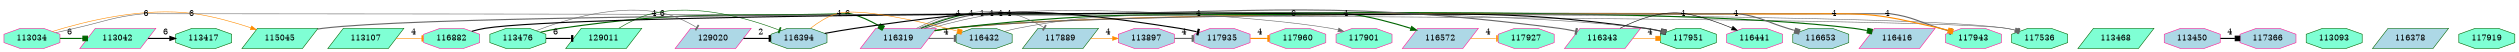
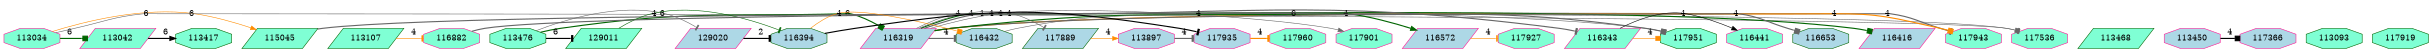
  digraph {
    ordering=out
    node [color=deeppink fillcolor=aquamarine shape=octagon style=filled]
    edge [arrowhead=tee color=gray40 style=bold]
    113034
    113468 [color=darkgreen shape=parallelogram]
    113476 [color=darkgreen]
    113450 [fillcolor=lightblue]
    113093 [color=darkgreen]
    113107 [color=darkgreen shape=parallelogram]
-   116378 [color=darkgreen fillcolor=lightblue shape=parallelogram]
    117919 [color=darkgreen]
    115045 [color=darkgreen shape=parallelogram]
    113042 [shape=parallelogram]
    116319 [fillcolor=lightblue shape=parallelogram]
    129020 [fillcolor=lightblue shape=parallelogram]
    129011 [color=darkgreen shape=parallelogram]
    117366 [fillcolor=lightblue]
    116882
    113417 [color=darkgreen]
-   117536 [color=darkgreen]
+   117536
    117943
    116416 [fillcolor=lightblue shape=parallelogram]
    116653 [color=darkgreen fillcolor=lightblue]
    116343 [shape=parallelogram]
    116572 [fillcolor=lightblue shape=parallelogram]
    117901
    117889 [color=darkgreen fillcolor=lightblue shape=parallelogram]
    116394 [color=darkgreen fillcolor=lightblue]
    116441
    117927
    n28 [fillcolor=lightblue label=113897]
    116432 [color=darkgreen fillcolor=lightblue]
    117935 [fillcolor=lightblue]
    117951 [color=darkgreen]
    117960
    subgraph sub_1 {
      rank=same
      113034
      113468
      113476
      113450
      113093
      113107
-     116378
      117919
      115045
      113042
      116319
      129020
      129011
      117366
      116882
      113417
      117536
      117943
      116416
      116653
      116343
      116572
      117901
      117889
      116394
      116441
      117927
      n28
      116432
      117935
      117951
      117960
    }
    113034 -> 115045 [arrowhead=normal color=darkorange label=6 style=solid]
    113034 -> 113042 [arrowhead=box color=darkgreen label=6]
    113034 -> 117536 [label=6 style=solid]
    113476 -> 116319 [arrowhead=box color=darkgreen label=6]
    113476 -> 129020 [label=6 style=solid]
    113476 -> 129011 [color=black label=6]
    113450 -> 117366 [arrowhead=box color=black label=4]
    113107 -> 116882 [color=darkorange label=4 style=solid]
    115045 -> 117943 [label=4]
    113042 -> 113417 [arrowhead=normal color=black label=6]
    116319 -> 117536 [arrowhead=box label=4 style=solid]
    116319 -> 117943 [arrowhead=box color=darkorange label=4]
    116319 -> 116416 [arrowhead=box color=darkgreen label=4]
    116319 -> 116653 [arrowhead=box label=4]
    116319 -> 116343 [label=4]
    116319 -> 116572 [arrowhead=normal color=darkgreen label=4]
    116319 -> 117901 [arrowhead=normal label=4 style=solid]
    116319 -> 117889 [label=4 style=solid]
    116319 -> 116432 [label=4]
    129020 -> 116394 [color=black label=2]
    129011 -> 116394 [color=darkgreen label=4 style=solid]
-   116882 -> 117951 [arrowhead=box color=black label=6]
+   116882 -> 117951 [arrowhead=box label=6]
    116343 -> 116441 [arrowhead=normal color=black label=4 style=solid]
    116343 -> 117951 [arrowhead=box color=darkorange label=4 style=solid]
    116572 -> 117927 [color=darkorange label=4 style=solid]
    117889 -> n28 [arrowhead=normal color=darkorange label=4 style=solid]
    116394 -> 116432 [arrowhead=box color=darkorange label=4 style=solid]
    116394 -> 117935 [color=black label=4]
    n28 -> 117935 [label=4]
    116432 -> 117951 [arrowhead=box label=4 style=solid]
    117935 -> 117960 [color=darkorange label=4]
  }
